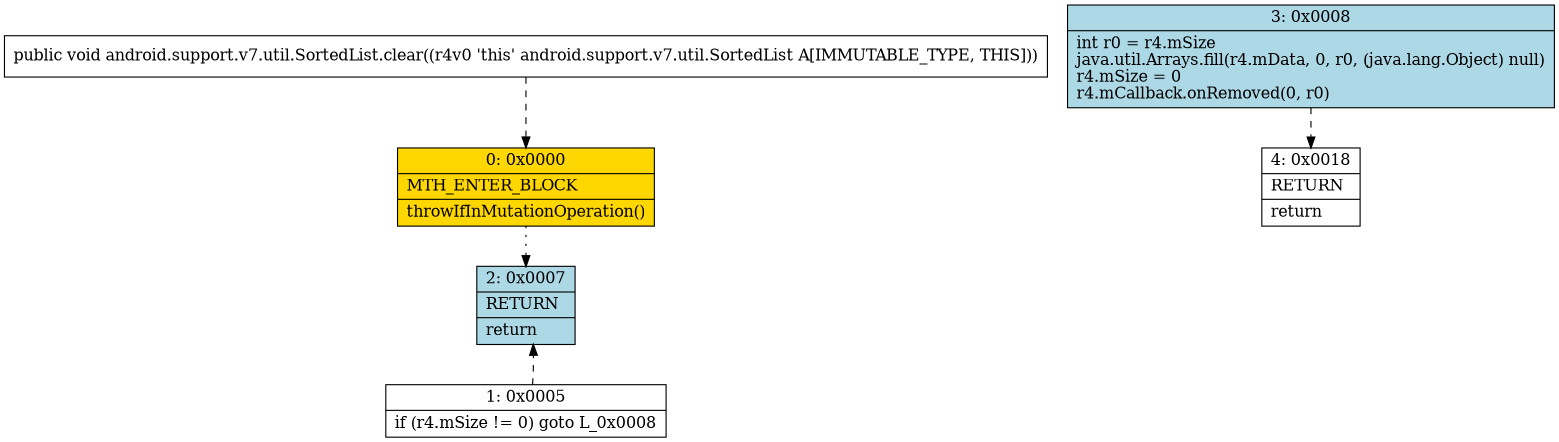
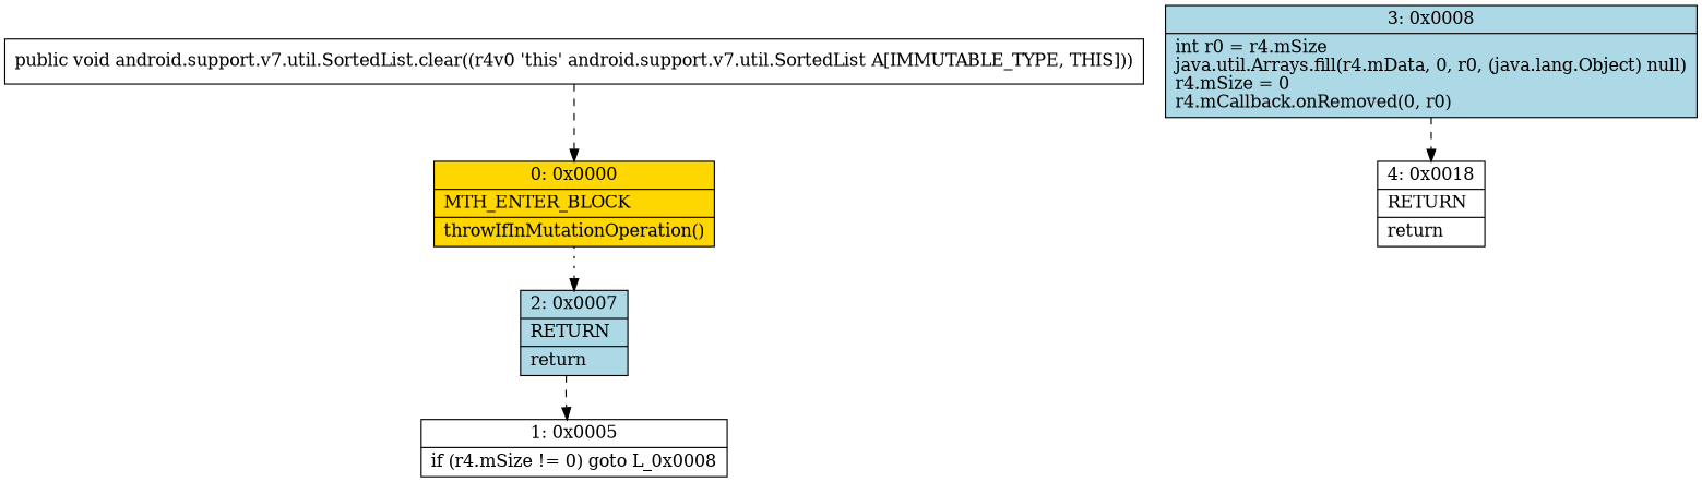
  digraph {
    node [fillcolor=white shape=record style=filled]
    edge [style=dashed]
    n1 [fillcolor=gold label="{0\:\ 0x0000|MTH_ENTER_BLOCK\l|throwIfInMutationOperation()\l}"]
    n2 [fillcolor=lightblue label="{2\:\ 0x0007|RETURN\l|return\l}"]
    n3 [label="{1\:\ 0x0005|if (r4.mSize != 0) goto L_0x0008\l}"]
    n4 [fillcolor=lightblue label="{3\:\ 0x0008|int r0 = r4.mSize\ljava.util.Arrays.fill(r4.mData, 0, r0, (java.lang.Object) null)\lr4.mSize = 0\lr4.mCallback.onRemoved(0, r0)\l}"]
    n5 [label="{4\:\ 0x0018|RETURN\l|return\l}"]
    n6 [label="{public void android.support.v7.util.SortedList.clear((r4v0 'this' android.support.v7.util.SortedList A[IMMUTABLE_TYPE, THIS])) }"]
    n1 -> n2 [style=dotted]
-   n3 -> n2
+   n2 -> n3
    n4 -> n5
    n6 -> n1
  }
